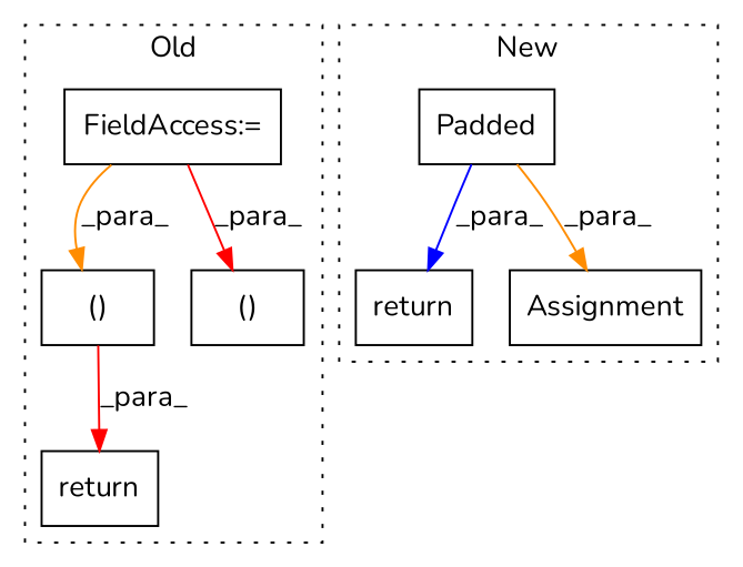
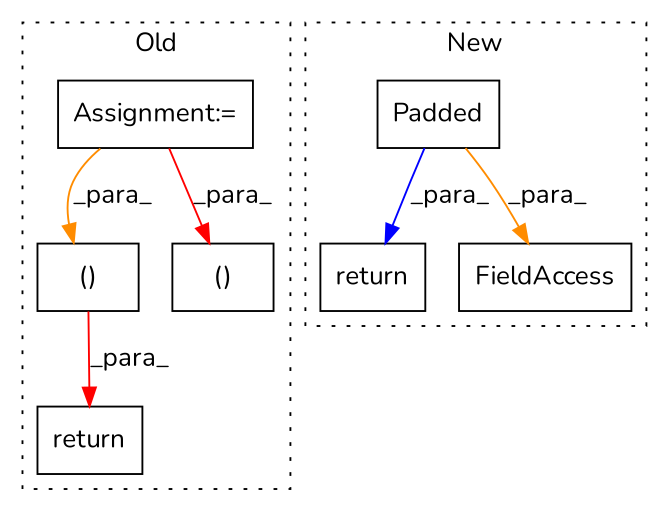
  digraph {
    fontname=Nunito
    node [a=41 fontname=Nunito l=12 shape=box]
    edge [color=red fontname=Nunito]
    n1 [l=16 label=return s=2162]
    n2 [a=106 l=27 label="()" s=2225]
-   n3 [a=7 l=1 label="FieldAccess:=" s=1952]
+   n3 [a=7 l=1 label="Assignment:=" s=1952]
    n4 [a=106 l=23 label="()" s=1964]
    n5 [a=32 l="7,1" label=Padded s="1890,1915"]
    n6 [label=return s=1878]
-   n7 [a=22 label=Assignment s=1903]
+   n7 [a=22 label=FieldAccess s=1903]
    subgraph cluster_1 {
      label=Old
      style=dotted
      n1
      n2
      n3
      n4
    }
    subgraph cluster_2 {
      label=New
      style=dotted
      n5
      n6
      n7
    }
    n2 -> n1 [label=_para_]
    n3 -> n2 [color=darkorange label=_para_]
    n3 -> n4 [label=_para_]
    n5 -> n6 [color=blue label=_para_]
    n5 -> n7 [color=darkorange label=_para_]
  }
